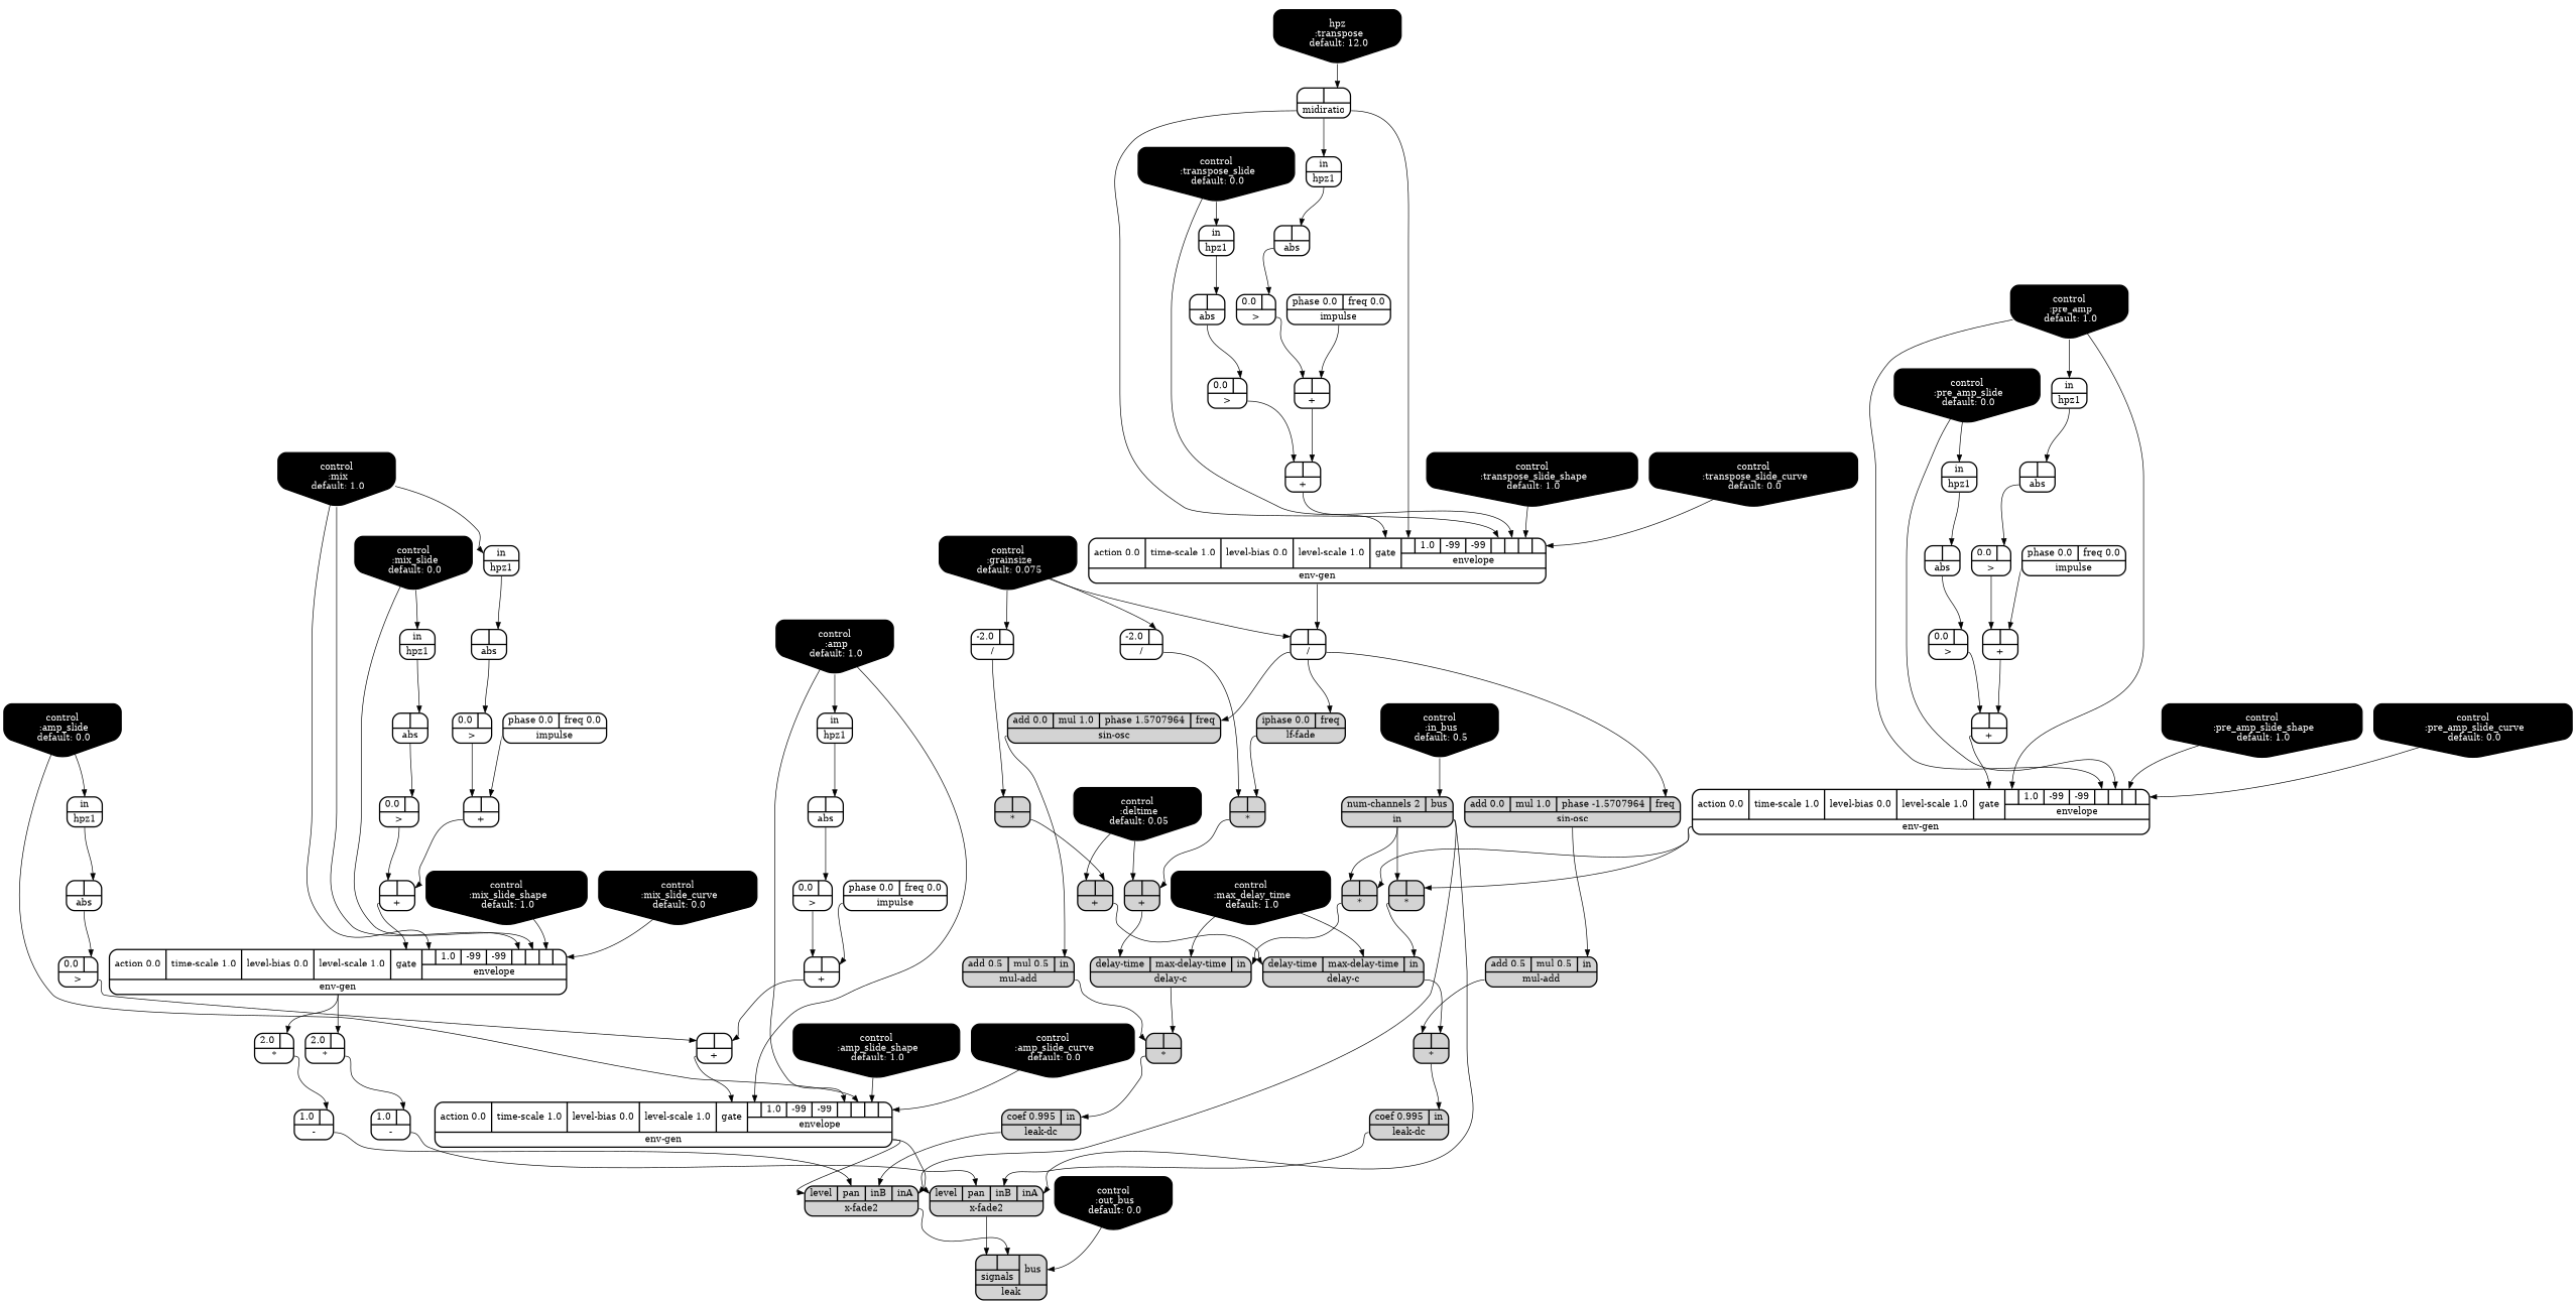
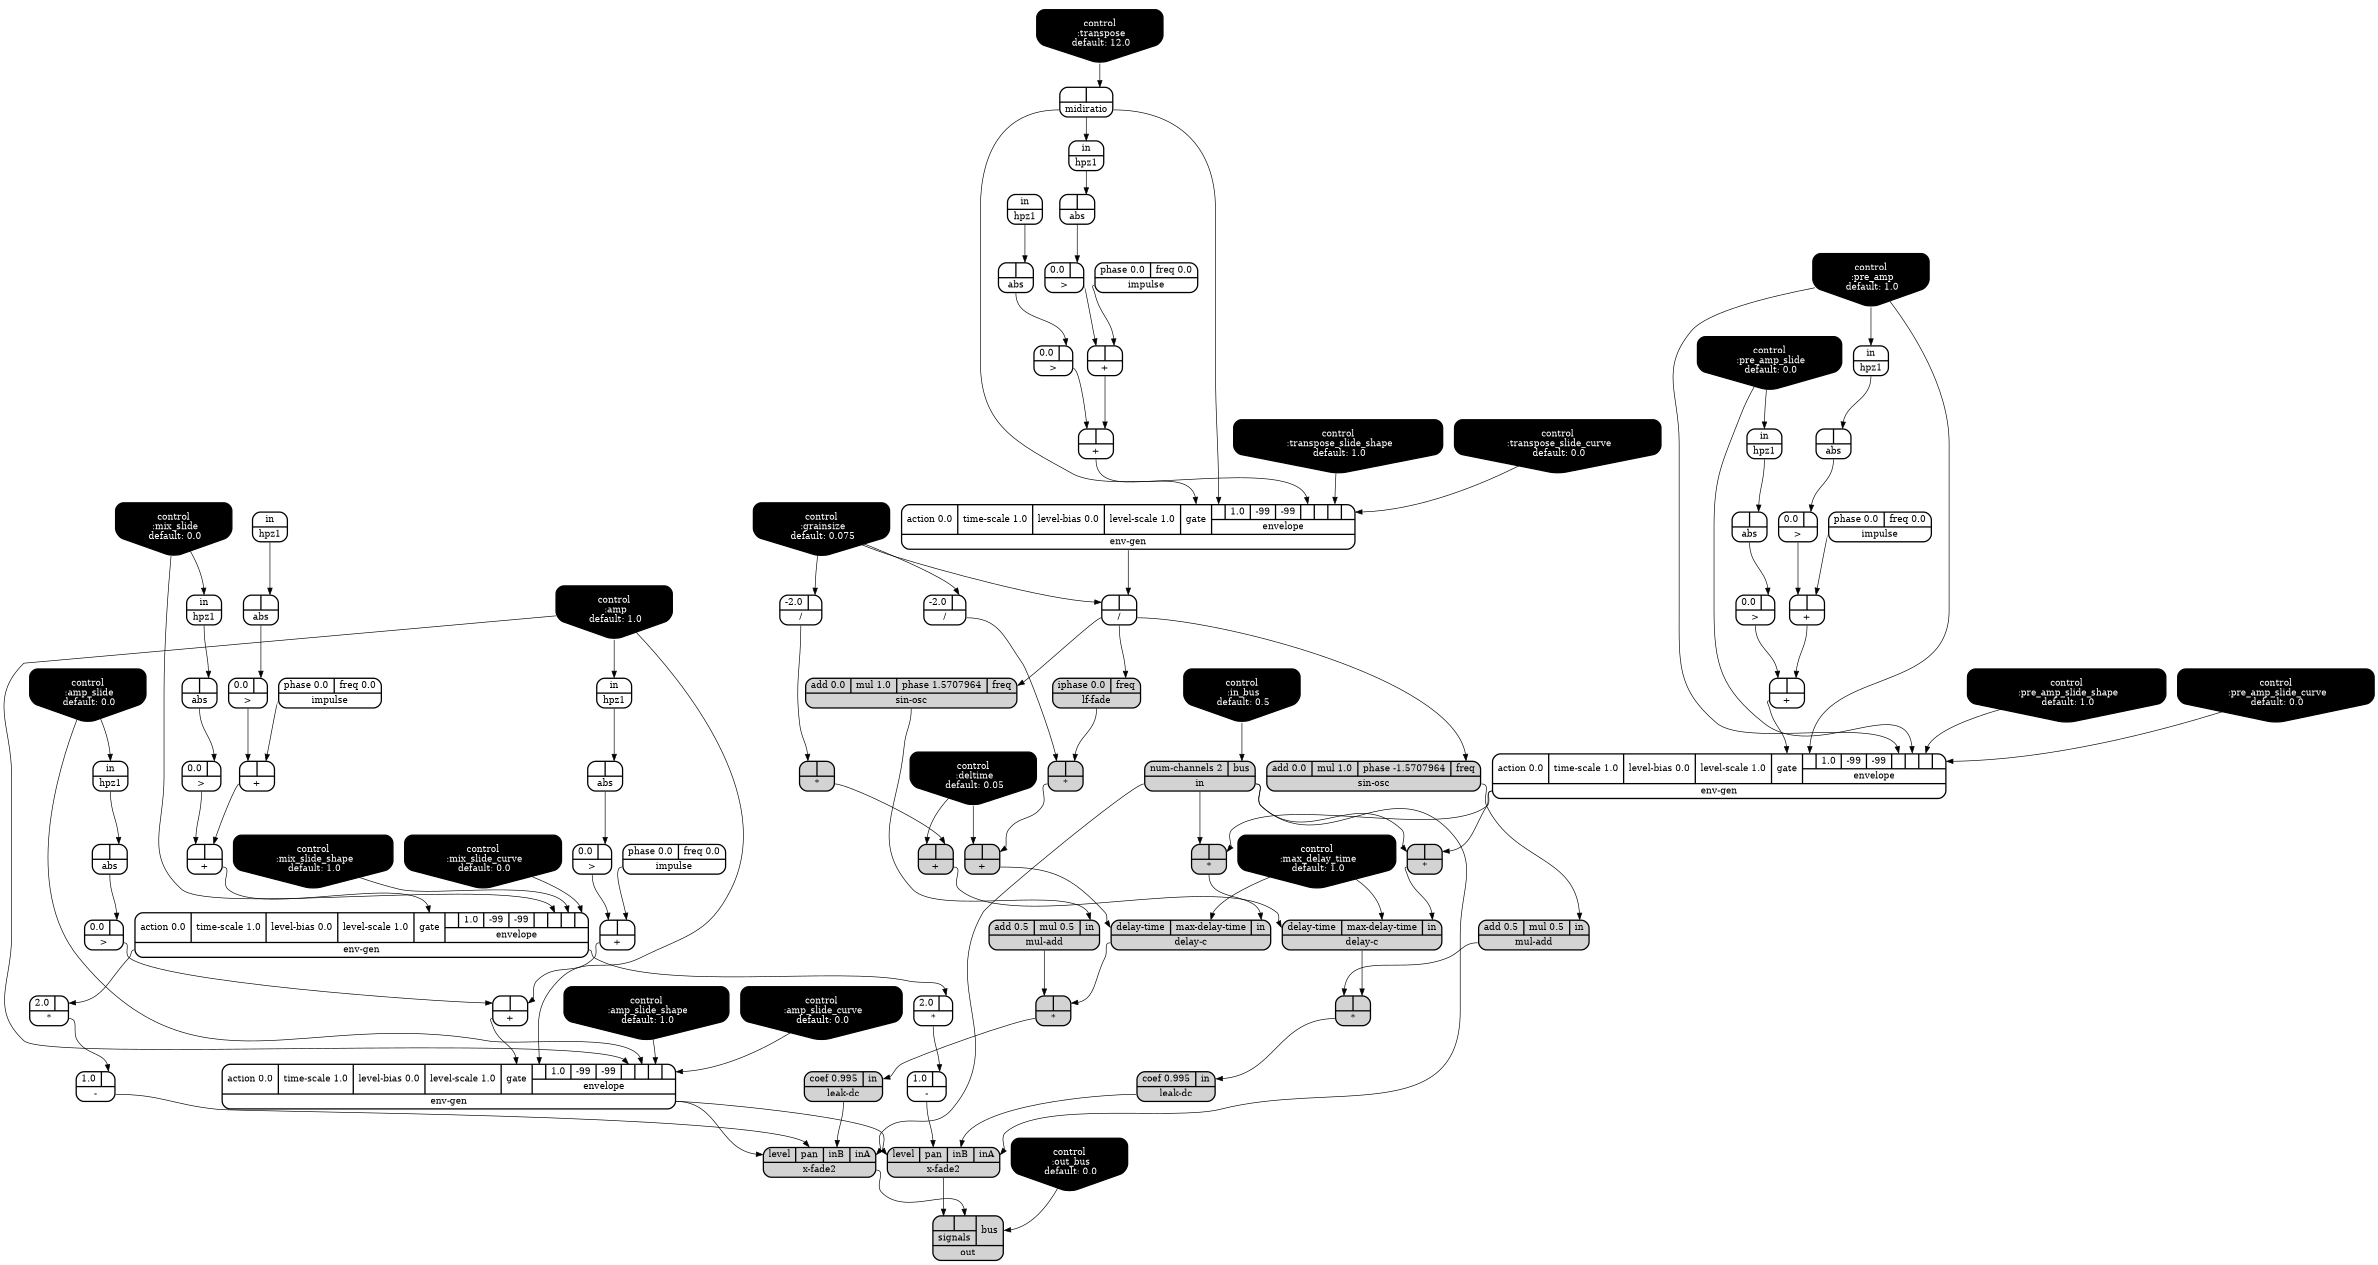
  digraph {
    node [rankdir=LR shape=record style="bold, rounded"]
    edge [headport=a tailport=__UG_NAME__]
    n1 [label="{{ <b> |<a> } |<__UG_NAME__>* }" style="filled, bold, rounded"]
    n2 [label="{{ <b> |<a> } |<__UG_NAME__>+ }" style="filled, bold, rounded"]
    n3 [label="{{ <delay____time> delay-time|<max____delay____time> max-delay-time|<in> in} |<__UG_NAME__>delay-c }" style="filled, bold, rounded"]
    n4 [label="{{ <b> |<a> } |<__UG_NAME__>* }" style="filled, bold, rounded"]
    n5 [label="{{ <b> |<a> } |<__UG_NAME__>* }" style="filled, bold, rounded"]
    n6 [label="{{ <coef> coef 0.995|<in> in} |<__UG_NAME__>leak-dc }" style="filled, bold, rounded"]
    n7 [label="{{ <level> level|<pan> pan|<inb> inB|<ina> inA} |<__UG_NAME__>x-fade2 }" style="filled, bold, rounded"]
    n8 [label="{{ <b> 2.0|<a> } |<__UG_NAME__>* }"]
    n9 [label="{{ <b> 1.0|<a> } |<__UG_NAME__>- }"]
    n10 [label="{{ <b> 2.0|<a> } |<__UG_NAME__>* }"]
    n11 [label="{{ <b> 1.0|<a> } |<__UG_NAME__>- }"]
    n12 [label="{{ <level> level|<pan> pan|<inb> inB|<ina> inA} |<__UG_NAME__>x-fade2 }" style="filled, bold, rounded"]
    n13 [label="{{ <b> |<a> } |<__UG_NAME__>* }" style="filled, bold, rounded"]
    n14 [label="{{ <delay____time> delay-time|<max____delay____time> max-delay-time|<in> in} |<__UG_NAME__>delay-c }" style="filled, bold, rounded"]
    n15 [label="{{ <b> |<a> } |<__UG_NAME__>* }" style="filled, bold, rounded"]
    n16 [label="{{ <b> |<a> } |<__UG_NAME__>* }" style="filled, bold, rounded"]
    n17 [label="{{ <b> |<a> } |<__UG_NAME__>+ }" style="filled, bold, rounded"]
    n18 [label="{{ <coef> coef 0.995|<in> in} |<__UG_NAME__>leak-dc }" style="filled, bold, rounded"]
    n19 [label="{{ <b> |<a> } |<__UG_NAME__>+ }"]
    n20 [label="{{ <b> |<a> } |<__UG_NAME__>+ }"]
    n21 [label="{{ <action> action 0.0|<time____scale> time-scale 1.0|<level____bias> level-bias 0.0|<level____scale> level-scale 1.0|<gate> gate|{{<envelope___unary____op____u____gen___0>|1.0|-99|-99|<envelope___unary____op____u____gen___4>|<envelope___control___5>|<envelope___control___6>|<envelope___control___7>}|envelope}} |<__UG_NAME__>env-gen }"]
    n22 [label="{{ <b> |<a> } |<__UG_NAME__>/ }"]
    n23 [label="{{ <b> |<a> } |<__UG_NAME__>+ }"]
    n24 [label="{{ <b> |<a> } |<__UG_NAME__>+ }"]
    n25 [label="{{ <action> action 0.0|<time____scale> time-scale 1.0|<level____bias> level-bias 0.0|<level____scale> level-scale 1.0|<gate> gate|{{<envelope___control___0>|1.0|-99|-99|<envelope___control___4>|<envelope___control___5>|<envelope___control___6>|<envelope___control___7>}|envelope}} |<__UG_NAME__>env-gen }"]
    n26 [label="{{ <b> |<a> } |<__UG_NAME__>+ }"]
    n27 [label="{{ <b> |<a> } |<__UG_NAME__>+ }"]
    n28 [label="{{ <action> action 0.0|<time____scale> time-scale 1.0|<level____bias> level-bias 0.0|<level____scale> level-scale 1.0|<gate> gate|{{<envelope___control___0>|1.0|-99|-99|<envelope___control___4>|<envelope___control___5>|<envelope___control___6>|<envelope___control___7>}|envelope}} |<__UG_NAME__>env-gen }"]
    n29 [label="{{ <b> |<a> } |<__UG_NAME__>+ }"]
    n30 [label="{{ <b> |<a> } |<__UG_NAME__>+ }"]
    n31 [label="{{ <action> action 0.0|<time____scale> time-scale 1.0|<level____bias> level-bias 0.0|<level____scale> level-scale 1.0|<gate> gate|{{<envelope___control___0>|1.0|-99|-99|<envelope___control___4>|<envelope___control___5>|<envelope___control___6>|<envelope___control___7>}|envelope}} |<__UG_NAME__>env-gen }"]
-   n32 [label="{{ {{<signals___x____fade2___0>|<signals___x____fade2___1>}|signals}|<bus> bus} |<__UG_NAME__>leak }" style="filled, bold, rounded"]
+   n32 [label="{{ {{<signals___x____fade2___0>|<signals___x____fade2___1>}|signals}|<bus> bus} |<__UG_NAME__>out }" style="filled, bold, rounded"]
    n33 [label="{{ <iphase> iphase 0.0|<freq> freq} |<__UG_NAME__>lf-fade }" style="filled, bold, rounded"]
    n34 [label="{{ <add> add 0.0|<mul> mul 1.0|<phase> phase 1.5707964|<freq> freq} |<__UG_NAME__>sin-osc }" style="filled, bold, rounded"]
    n35 [label="{{ <add> add 0.0|<mul> mul 1.0|<phase> phase -1.5707964|<freq> freq} |<__UG_NAME__>sin-osc }" style="filled, bold, rounded"]
    n36 [label="{{ <add> add 0.5|<mul> mul 0.5|<in> in} |<__UG_NAME__>mul-add }" style="filled, bold, rounded"]
    n37 [label="{{ <add> add 0.5|<mul> mul 0.5|<in> in} |<__UG_NAME__>mul-add }" style="filled, bold, rounded"]
    n38 [label="{{ <b> -2.0|<a> } |<__UG_NAME__>/ }"]
    n39 [label="{{ <b> -2.0|<a> } |<__UG_NAME__>/ }"]
    n40 [label="{{ <b> 0.0|<a> } |<__UG_NAME__>\> }"]
    n41 [label="{{ <b> 0.0|<a> } |<__UG_NAME__>\> }"]
    n42 [label="{{ <b> 0.0|<a> } |<__UG_NAME__>\> }"]
    n43 [label="{{ <b> 0.0|<a> } |<__UG_NAME__>\> }"]
    n44 [label="{{ <b> 0.0|<a> } |<__UG_NAME__>\> }"]
    n45 [label="{{ <b> 0.0|<a> } |<__UG_NAME__>\> }"]
    n46 [label="{{ <b> 0.0|<a> } |<__UG_NAME__>\> }"]
    n47 [label="{{ <b> 0.0|<a> } |<__UG_NAME__>\> }"]
    n48 [label="{{ <b> |<a> } |<__UG_NAME__>abs }"]
    n49 [label="{{ <b> |<a> } |<__UG_NAME__>abs }"]
    n50 [label="{{ <b> |<a> } |<__UG_NAME__>abs }"]
    n51 [label="{{ <b> |<a> } |<__UG_NAME__>abs }"]
    n52 [label="{{ <b> |<a> } |<__UG_NAME__>abs }"]
    n53 [label="{{ <b> |<a> } |<__UG_NAME__>abs }"]
    n54 [label="{{ <b> |<a> } |<__UG_NAME__>abs }"]
    n55 [label="{{ <b> |<a> } |<__UG_NAME__>abs }"]
    n56 [fillcolor=black fontcolor=white label="control\n :amp\n default: 1.0" shape=invhouse style="rounded, filled, bold" rankdir=""]
    n57 [label="{{ <in> in} |<__UG_NAME__>hpz1 }"]
    n58 [fillcolor=black fontcolor=white label="control\n :amp_slide\n default: 0.0" shape=invhouse style="rounded, filled, bold" rankdir=""]
    n59 [label="{{ <in> in} |<__UG_NAME__>hpz1 }"]
    n60 [fillcolor=black fontcolor=white label="control\n :amp_slide_shape\n default: 1.0" shape=invhouse style="rounded, filled, bold" rankdir=""]
    n61 [fillcolor=black fontcolor=white label="control\n :amp_slide_curve\n default: 0.0" shape=invhouse style="rounded, filled, bold" rankdir=""]
-   n62 [fillcolor=black fontcolor=white label="control\n :mix\n default: 1.0" shape=invhouse style="rounded, filled, bold" rankdir=""]
    n63 [label="{{ <in> in} |<__UG_NAME__>hpz1 }"]
    n64 [fillcolor=black fontcolor=white label="control\n :mix_slide\n default: 0.0" shape=invhouse style="rounded, filled, bold" rankdir=""]
    n65 [label="{{ <in> in} |<__UG_NAME__>hpz1 }"]
    n66 [fillcolor=black fontcolor=white label="control\n :mix_slide_shape\n default: 1.0" shape=invhouse style="rounded, filled, bold" rankdir=""]
    n67 [fillcolor=black fontcolor=white label="control\n :mix_slide_curve\n default: 0.0" shape=invhouse style="rounded, filled, bold" rankdir=""]
-   n68 [fillcolor=black fontcolor=white label="hpz\n :transpose\n default: 12.0" shape=invhouse style="rounded, filled, bold" rankdir=""]
+   n68 [fillcolor=black fontcolor=white label="control\n :transpose\n default: 12.0" shape=invhouse style="rounded, filled, bold" rankdir=""]
    n69 [label="{{ <b> |<a> } |<__UG_NAME__>midiratio }"]
    n70 [label="{{ <in> in} |<__UG_NAME__>hpz1 }"]
-   n71 [fillcolor=black fontcolor=white label="control\n :transpose_slide\n default: 0.0" shape=invhouse style="rounded, filled, bold" rankdir=""]
    n72 [label="{{ <in> in} |<__UG_NAME__>hpz1 }"]
    n73 [fillcolor=black fontcolor=white label="control\n :transpose_slide_shape\n default: 1.0" shape=invhouse style="rounded, filled, bold" rankdir=""]
    n74 [fillcolor=black fontcolor=white label="control\n :transpose_slide_curve\n default: 0.0" shape=invhouse style="rounded, filled, bold" rankdir=""]
    n75 [fillcolor=black fontcolor=white label="control\n :deltime\n default: 0.05" shape=invhouse style="rounded, filled, bold" rankdir=""]
    n76 [fillcolor=black fontcolor=white label="control\n :max_delay_time\n default: 1.0" shape=invhouse style="rounded, filled, bold" rankdir=""]
    n77 [fillcolor=black fontcolor=white label="control\n :grainsize\n default: 0.075" shape=invhouse style="rounded, filled, bold" rankdir=""]
    n78 [fillcolor=black fontcolor=white label="control\n :pre_amp\n default: 1.0" shape=invhouse style="rounded, filled, bold" rankdir=""]
    n79 [label="{{ <in> in} |<__UG_NAME__>hpz1 }"]
    n80 [fillcolor=black fontcolor=white label="control\n :pre_amp_slide\n default: 0.0" shape=invhouse style="rounded, filled, bold" rankdir=""]
    n81 [label="{{ <in> in} |<__UG_NAME__>hpz1 }"]
    n82 [fillcolor=black fontcolor=white label="control\n :pre_amp_slide_shape\n default: 1.0" shape=invhouse style="rounded, filled, bold" rankdir=""]
    n83 [fillcolor=black fontcolor=white label="control\n :pre_amp_slide_curve\n default: 0.0" shape=invhouse style="rounded, filled, bold" rankdir=""]
    n84 [fillcolor=black fontcolor=white label="control\n :in_bus\n default: 0.5" shape=invhouse style="rounded, filled, bold" rankdir=""]
    n85 [label="{{ <num____channels> num-channels 2|<bus> bus} |<__UG_NAME__>in }" style="filled, bold, rounded"]
    n86 [fillcolor=black fontcolor=white label="control\n :out_bus\n default: 0.0" shape=invhouse style="rounded, filled, bold" rankdir=""]
    n87 [label="{{ <phase> phase 0.0|<freq> freq 0.0} |<__UG_NAME__>impulse }"]
    n88 [label="{{ <phase> phase 0.0|<freq> freq 0.0} |<__UG_NAME__>impulse }"]
    n89 [label="{{ <phase> phase 0.0|<freq> freq 0.0} |<__UG_NAME__>impulse }"]
    n90 [label="{{ <phase> phase 0.0|<freq> freq 0.0} |<__UG_NAME__>impulse }"]
    n1 -> n2
    n2 -> n3 [headport=delay____time]
    n3 -> n5
    n4 -> n3 [headport=in]
    n5 -> n6 [headport=in]
    n6 -> n7 [headport=inb]
    n7 -> n32 [headport=signals___x____fade2___1]
    n8 -> n9
    n9 -> n7 [headport=pan]
    n10 -> n11
    n11 -> n12 [headport=pan]
    n12 -> n32 [headport=signals___x____fade2___0]
    n13 -> n14 [headport=in]
    n14 -> n15
    n15 -> n18 [headport=in]
    n16 -> n17
    n17 -> n14 [headport=delay____time]
    n18 -> n12 [headport=inb]
    n19 -> n20
    n20 -> n21 [headport=gate]
    n21 -> n22
    n22 -> n33 [headport=freq]
    n22 -> n34 [headport=freq]
    n22 -> n35 [headport=freq]
    n23 -> n24
    n24 -> n25 [headport=gate]
    n25 -> n4
    n25 -> n13
    n26 -> n27
    n27 -> n28 [headport=gate]
    n28 -> n8
    n28 -> n10
    n29 -> n30
    n30 -> n31 [headport=gate]
    n31 -> n7 [headport=level]
    n31 -> n12 [headport=level]
    n33 -> n1
    n34 -> n36 [headport=in]
    n35 -> n37 [headport=in]
    n36 -> n5 [headport=b]
    n37 -> n15 [headport=b]
    n38 -> n1 [headport=b]
    n39 -> n16 [headport=b]
    n40 -> n19 [headport=b]
    n41 -> n20 [headport=b]
    n42 -> n23 [headport=b]
    n43 -> n24 [headport=b]
    n44 -> n26 [headport=b]
    n45 -> n27 [headport=b]
    n46 -> n29 [headport=b]
    n47 -> n30 [headport=b]
    n48 -> n40
    n49 -> n41
    n50 -> n42
    n51 -> n43
    n52 -> n44
    n53 -> n45
    n54 -> n46
    n55 -> n47
    n56 -> n31 [headport=envelope___control___0]
    n56 -> n31 [headport=envelope___control___4]
    n56 -> n57 [headport=in]
    n57 -> n54
    n58 -> n31 [headport=envelope___control___5]
    n58 -> n59 [headport=in]
    n59 -> n55
    n60 -> n31 [headport=envelope___control___6]
    n61 -> n31 [headport=envelope___control___7]
-   n62 -> n28 [headport=envelope___control___0]
-   n62 -> n28 [headport=envelope___control___4]
-   n62 -> n63 [headport=in]
    n63 -> n52
    n64 -> n28 [headport=envelope___control___5]
    n64 -> n65 [headport=in]
    n65 -> n53
    n66 -> n28 [headport=envelope___control___6]
    n67 -> n28 [headport=envelope___control___7]
    n68 -> n69
    n69 -> n21 [headport=envelope___unary____op____u____gen___0]
    n69 -> n21 [headport=envelope___unary____op____u____gen___4]
    n69 -> n70 [headport=in]
    n70 -> n48
-   n71 -> n21 [headport=envelope___control___5]
-   n71 -> n72 [headport=in]
    n72 -> n49
    n73 -> n21 [headport=envelope___control___6]
    n74 -> n21 [headport=envelope___control___7]
    n75 -> n2 [headport=b]
    n75 -> n17 [headport=b]
    n76 -> n3 [headport=max____delay____time]
    n76 -> n14 [headport=max____delay____time]
    n77 -> n22 [headport=b]
    n77 -> n38
    n77 -> n39
    n78 -> n25 [headport=envelope___control___0]
    n78 -> n25 [headport=envelope___control___4]
    n78 -> n79 [headport=in]
    n79 -> n50
    n80 -> n25 [headport=envelope___control___5]
    n80 -> n81 [headport=in]
    n81 -> n51
    n82 -> n25 [headport=envelope___control___6]
    n83 -> n25 [headport=envelope___control___7]
    n84 -> n85 [headport=bus]
    n85 -> n4 [headport=b]
    n85 -> n7 [headport=ina]
    n85 -> n12 [headport=ina]
    n85 -> n13 [headport=b]
    n86 -> n32 [headport=bus]
    n87 -> n19
    n88 -> n23
    n89 -> n26
    n90 -> n29
  }
